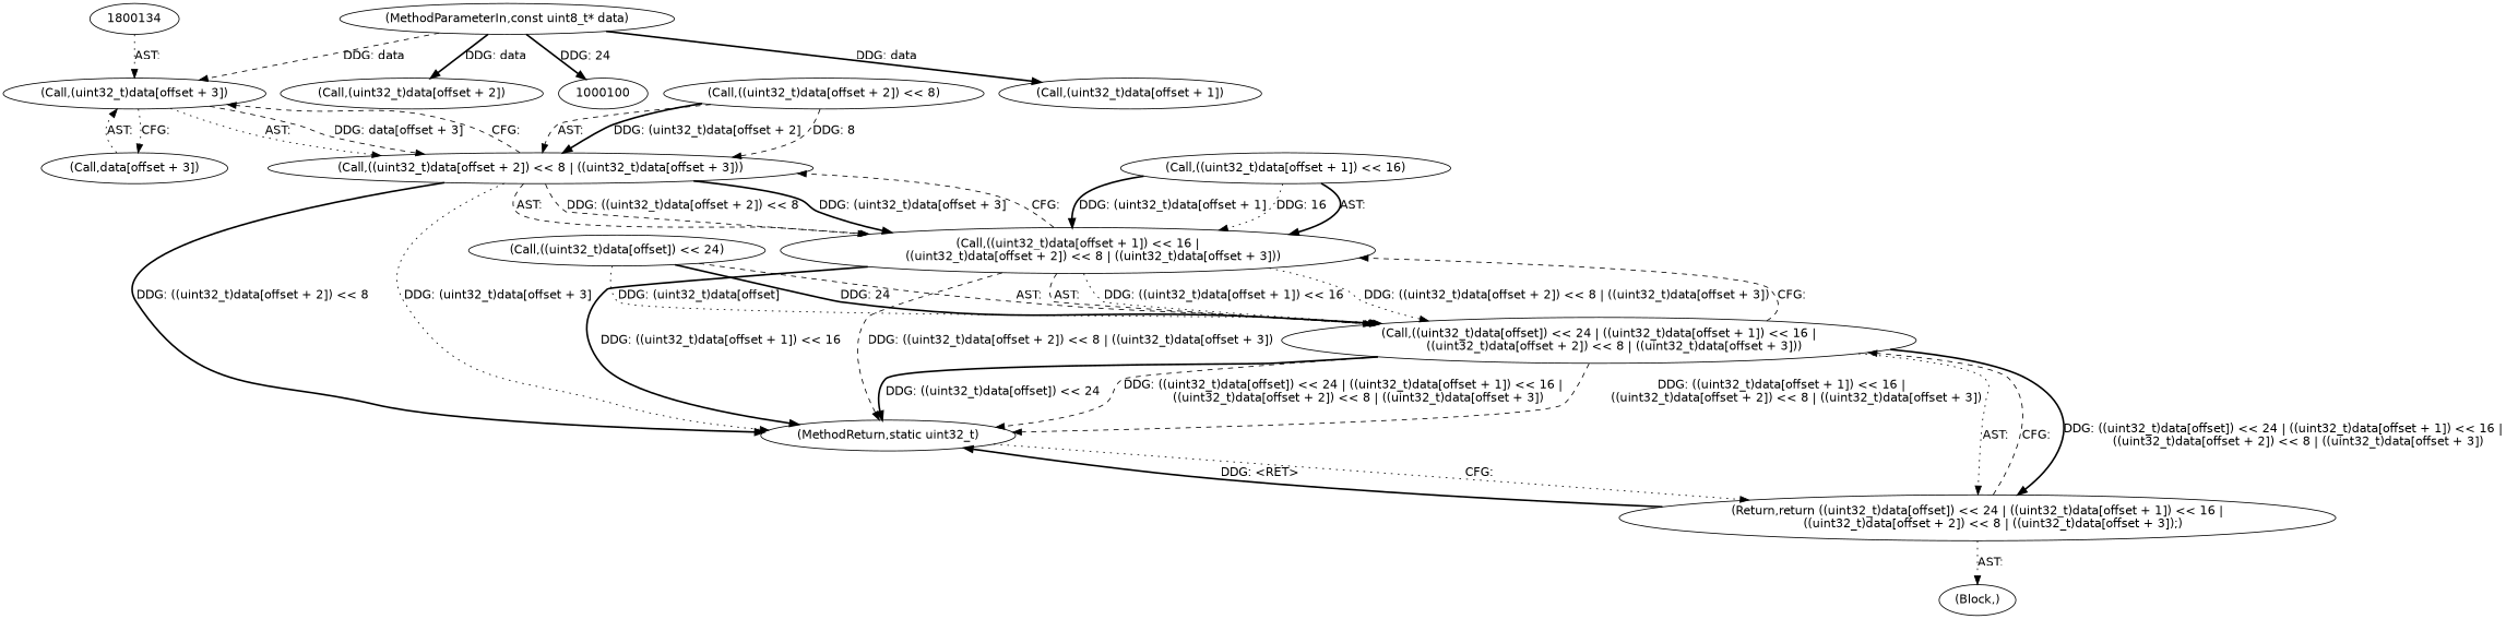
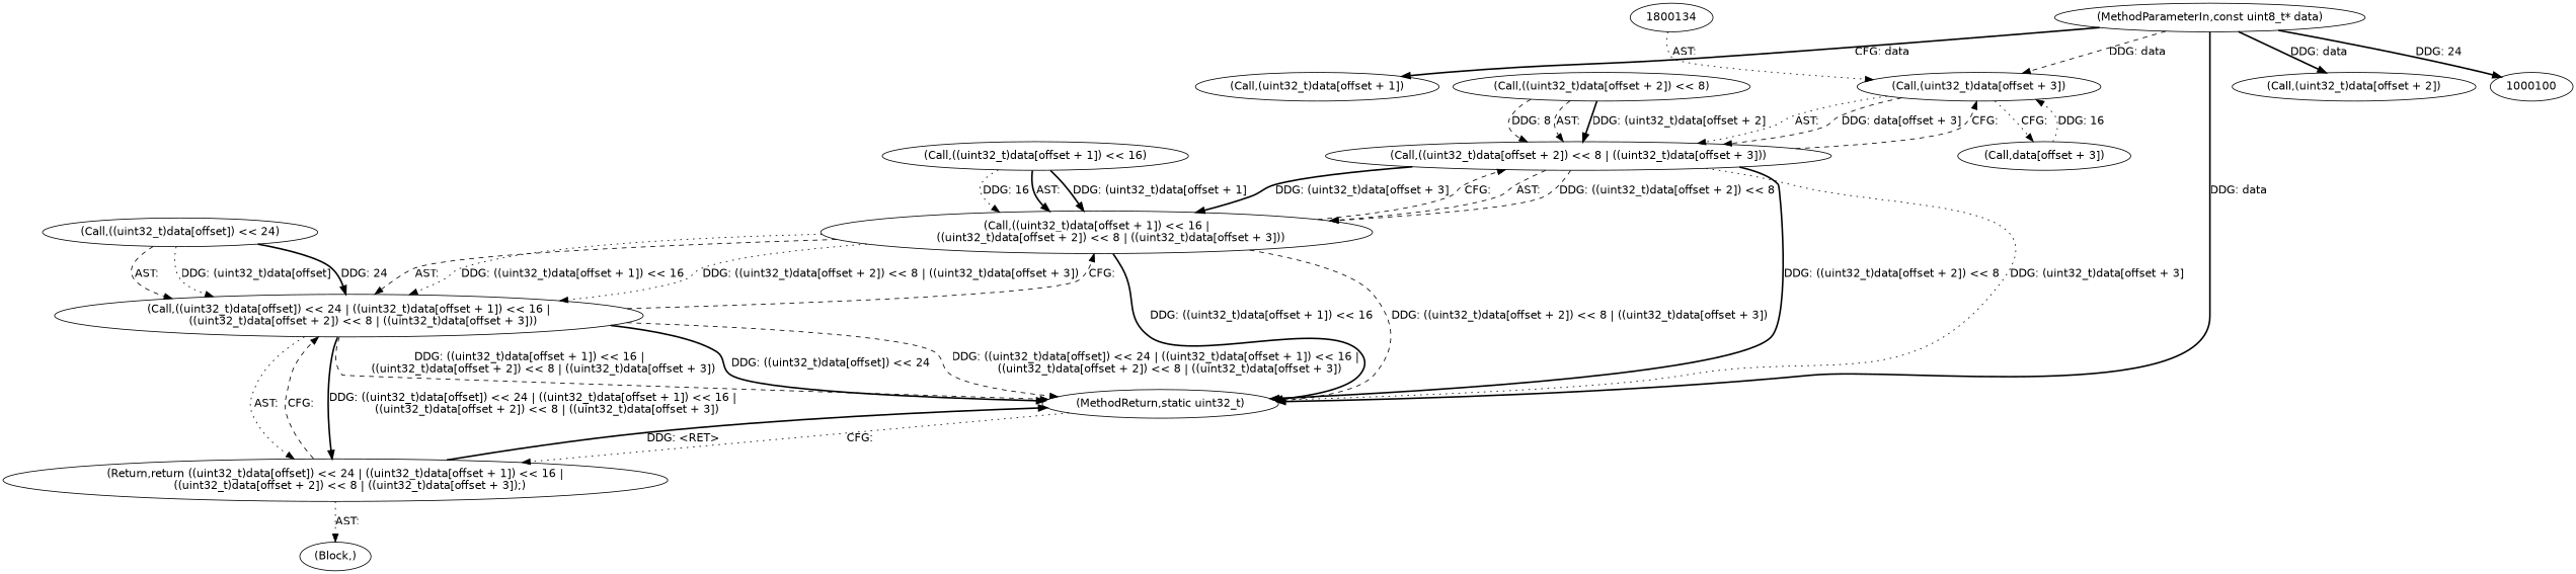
  digraph {
    fontname="DejaVu Sans"
    node [fontname="DejaVu Sans"]
    edge [fontname="DejaVu Sans" style=dashed]
    n1 [label="(Call,(uint32_t)data[offset + 3])"]
    n2 [label="(Call,((uint32_t)data[offset + 2]) << 8 | ((uint32_t)data[offset + 3]))"]
    n3 [label="(Call,data[offset + 3])"]
    n4 [label="(MethodReturn,static uint32_t)"]
    n5 [label="(Call,((uint32_t)data[offset + 1]) << 16 |\n        ((uint32_t)data[offset + 2]) << 8 | ((uint32_t)data[offset + 3]))"]
    n6 [label="(Return,return ((uint32_t)data[offset]) << 24 | ((uint32_t)data[offset + 1]) << 16 |\n        ((uint32_t)data[offset + 2]) << 8 | ((uint32_t)data[offset + 3]);)"]
    n7 [label="(MethodParameterIn,const uint8_t* data)"]
    n8 [label="(Call,(uint32_t)data[offset + 1])"]
    n9 [label="(Call,(uint32_t)data[offset + 2])"]
    1000100
    n11 [label="(Call,((uint32_t)data[offset]) << 24 | ((uint32_t)data[offset + 1]) << 16 |\n        ((uint32_t)data[offset + 2]) << 8 | ((uint32_t)data[offset + 3]))"]
    n12 [label="(Block,)"]
    n13 [label="(Call,((uint32_t)data[offset + 1]) << 16)"]
    n14 [label="(Call,((uint32_t)data[offset]) << 24)"]
    n15 [label="(Call,((uint32_t)data[offset + 2]) << 8)"]
    n16 [label=1800134]
    n1 -> n2 [label="AST: " style=dotted]
    n1 -> n2 [label="DDG: data[offset + 3]"]
    n1 -> n3 [label="CFG: " style=dotted]
    n2 -> n1 [label="CFG: "]
    n2 -> n4 [label="DDG: ((uint32_t)data[offset + 2]) << 8" style=bold]
    n2 -> n4 [label="DDG: (uint32_t)data[offset + 3]" style=dotted]
    n2 -> n5 [label="AST: "]
    n2 -> n5 [label="DDG: ((uint32_t)data[offset + 2]) << 8"]
    n2 -> n5 [label="DDG: (uint32_t)data[offset + 3]" style=bold]
-   n3 -> n1 [label="AST: " style=dotted]
+   n3 -> n1 [label="DDG: 16" style=dotted]
    n4 -> n6 [label="CFG: " style=dotted]
    n5 -> n2 [label="CFG: "]
    n5 -> n4 [label="DDG: ((uint32_t)data[offset + 1]) << 16" style=bold]
    n5 -> n4 [label="DDG: ((uint32_t)data[offset + 2]) << 8 | ((uint32_t)data[offset + 3])"]
    n5 -> n11 [label="AST: "]
    n5 -> n11 [label="DDG: ((uint32_t)data[offset + 1]) << 16" style=dotted]
    n5 -> n11 [label="DDG: ((uint32_t)data[offset + 2]) << 8 | ((uint32_t)data[offset + 3])" style=dotted]
    n6 -> n4 [label="DDG: <RET>" style=bold]
    n6 -> n11 [label="CFG: "]
    n6 -> n12 [label="AST: " style=dotted]
    n7 -> n1 [label="DDG: data"]
-   n7 -> n8 [label="DDG: data" style=bold]
+   n7 -> n4 [label="DDG: data" style=bold]
+   n7 -> n8 [label="CFG: data" style=bold]
    n7 -> n9 [label="DDG: data" style=bold]
    n7 -> 1000100 [label="DDG: 24" style=bold]
    n11 -> n4 [label="DDG: ((uint32_t)data[offset]) << 24 | ((uint32_t)data[offset + 1]) << 16 |\n        ((uint32_t)data[offset + 2]) << 8 | ((uint32_t)data[offset + 3])"]
    n11 -> n4 [label="DDG: ((uint32_t)data[offset + 1]) << 16 |\n        ((uint32_t)data[offset + 2]) << 8 | ((uint32_t)data[offset + 3])"]
    n11 -> n4 [label="DDG: ((uint32_t)data[offset]) << 24" style=bold]
    n11 -> n5 [label="CFG: "]
    n11 -> n6 [label="AST: " style=dotted]
    n11 -> n6 [label="DDG: ((uint32_t)data[offset]) << 24 | ((uint32_t)data[offset + 1]) << 16 |\n        ((uint32_t)data[offset + 2]) << 8 | ((uint32_t)data[offset + 3])" style=bold]
    n13 -> n5 [label="AST: " style=bold]
    n13 -> n5 [label="DDG: (uint32_t)data[offset + 1]" style=bold]
    n13 -> n5 [label="DDG: 16" style=dotted]
    n14 -> n11 [label="AST: "]
    n14 -> n11 [label="DDG: (uint32_t)data[offset]" style=dotted]
    n14 -> n11 [label="DDG: 24" style=bold]
    n15 -> n2 [label="AST: "]
    n15 -> n2 [label="DDG: (uint32_t)data[offset + 2]" style=bold]
    n15 -> n2 [label="DDG: 8"]
    n16 -> n1 [label="AST: " style=dotted]
  }
